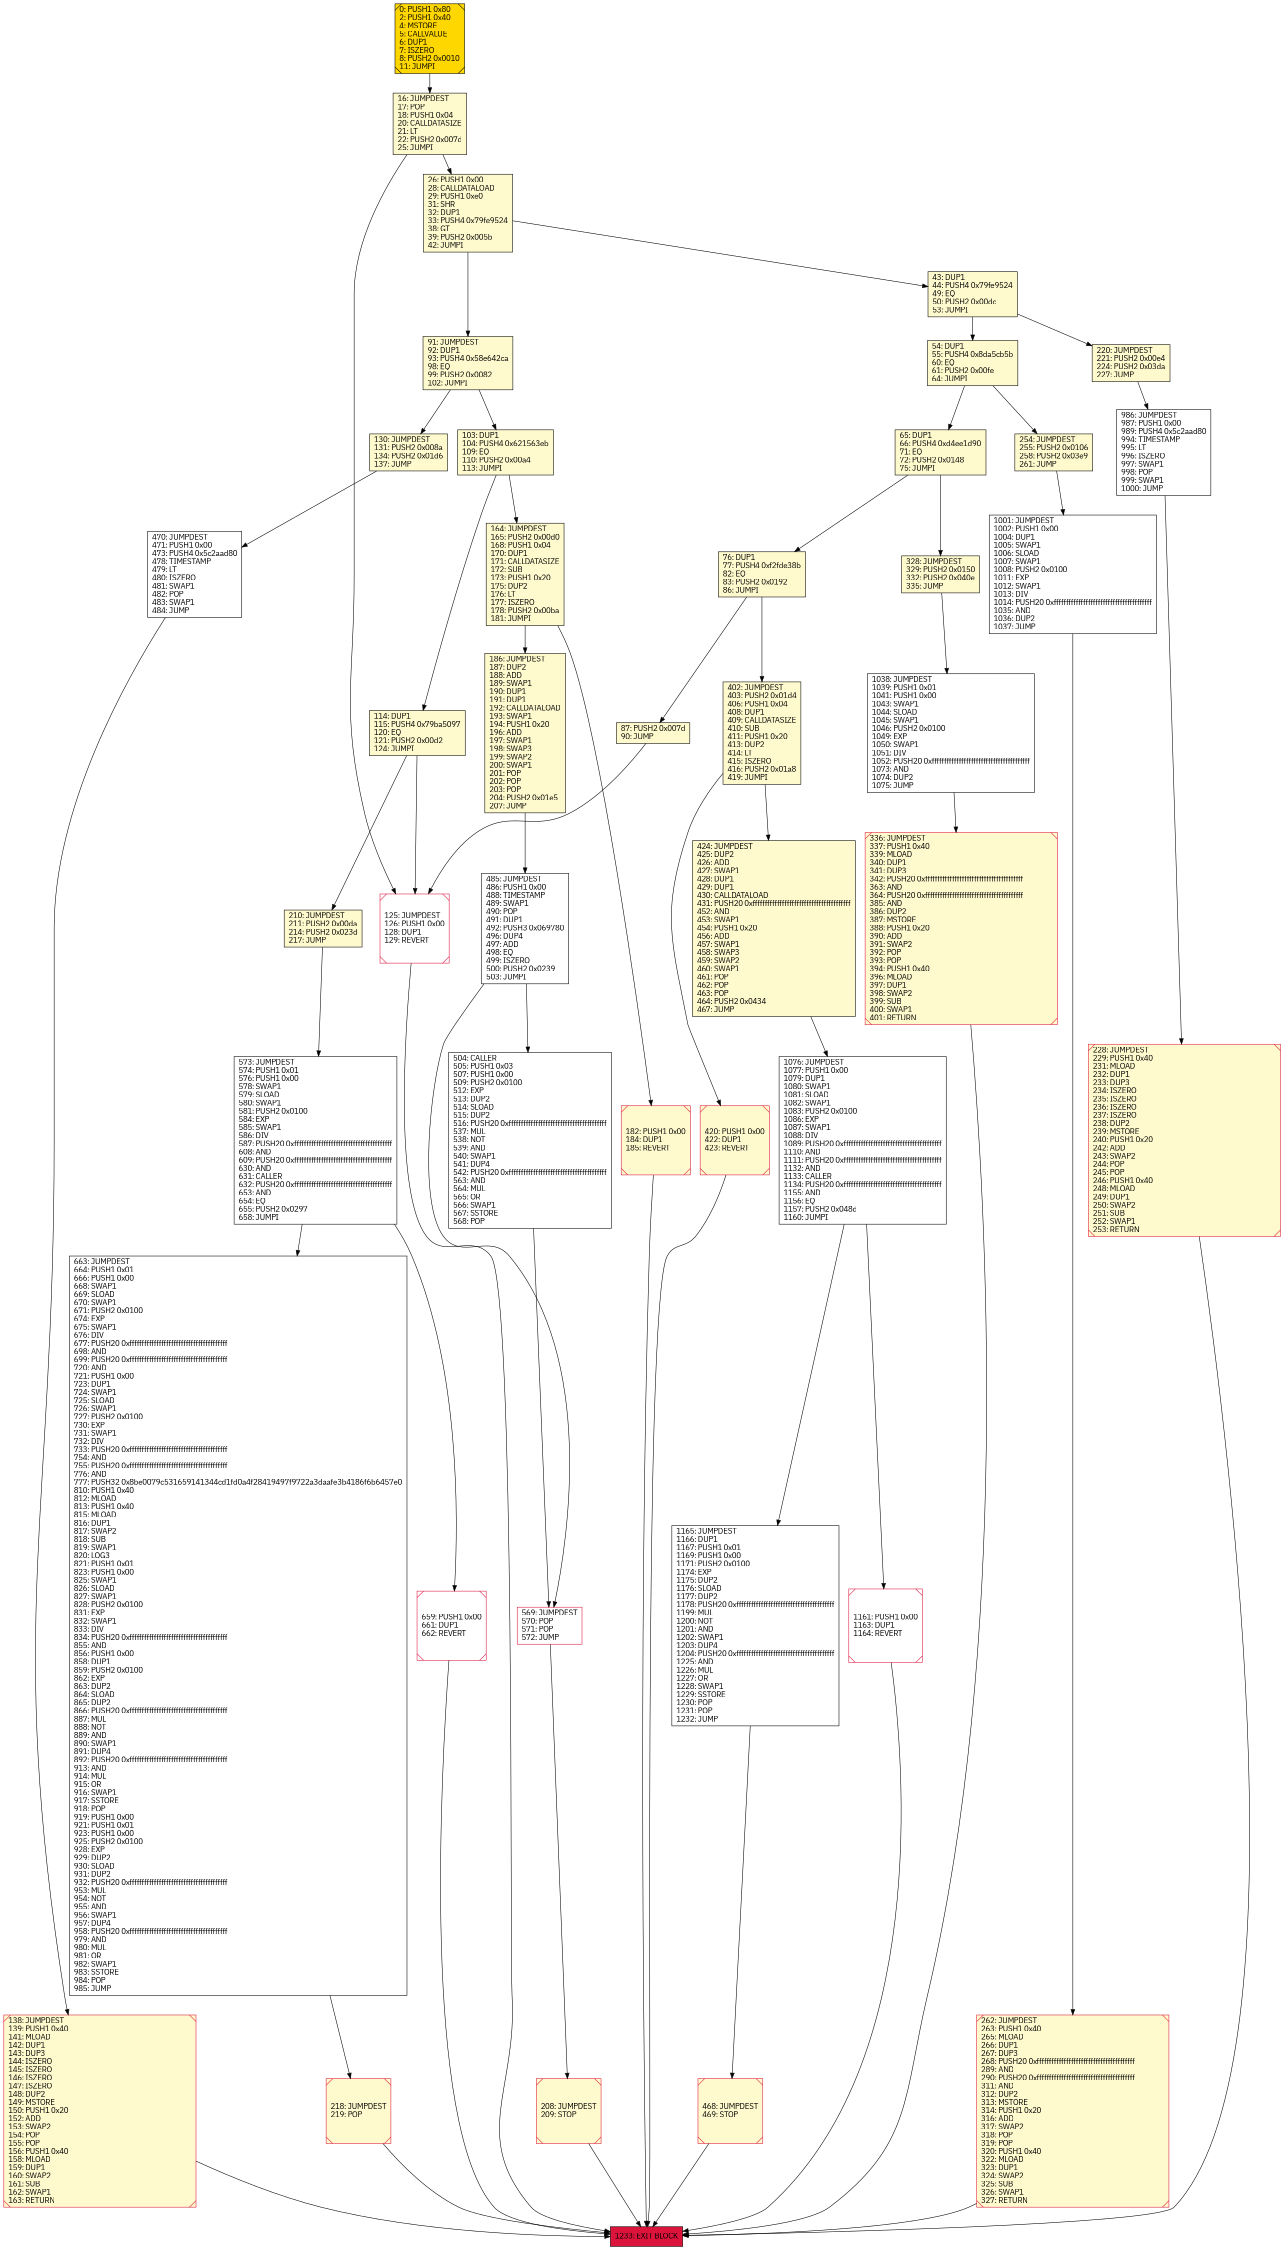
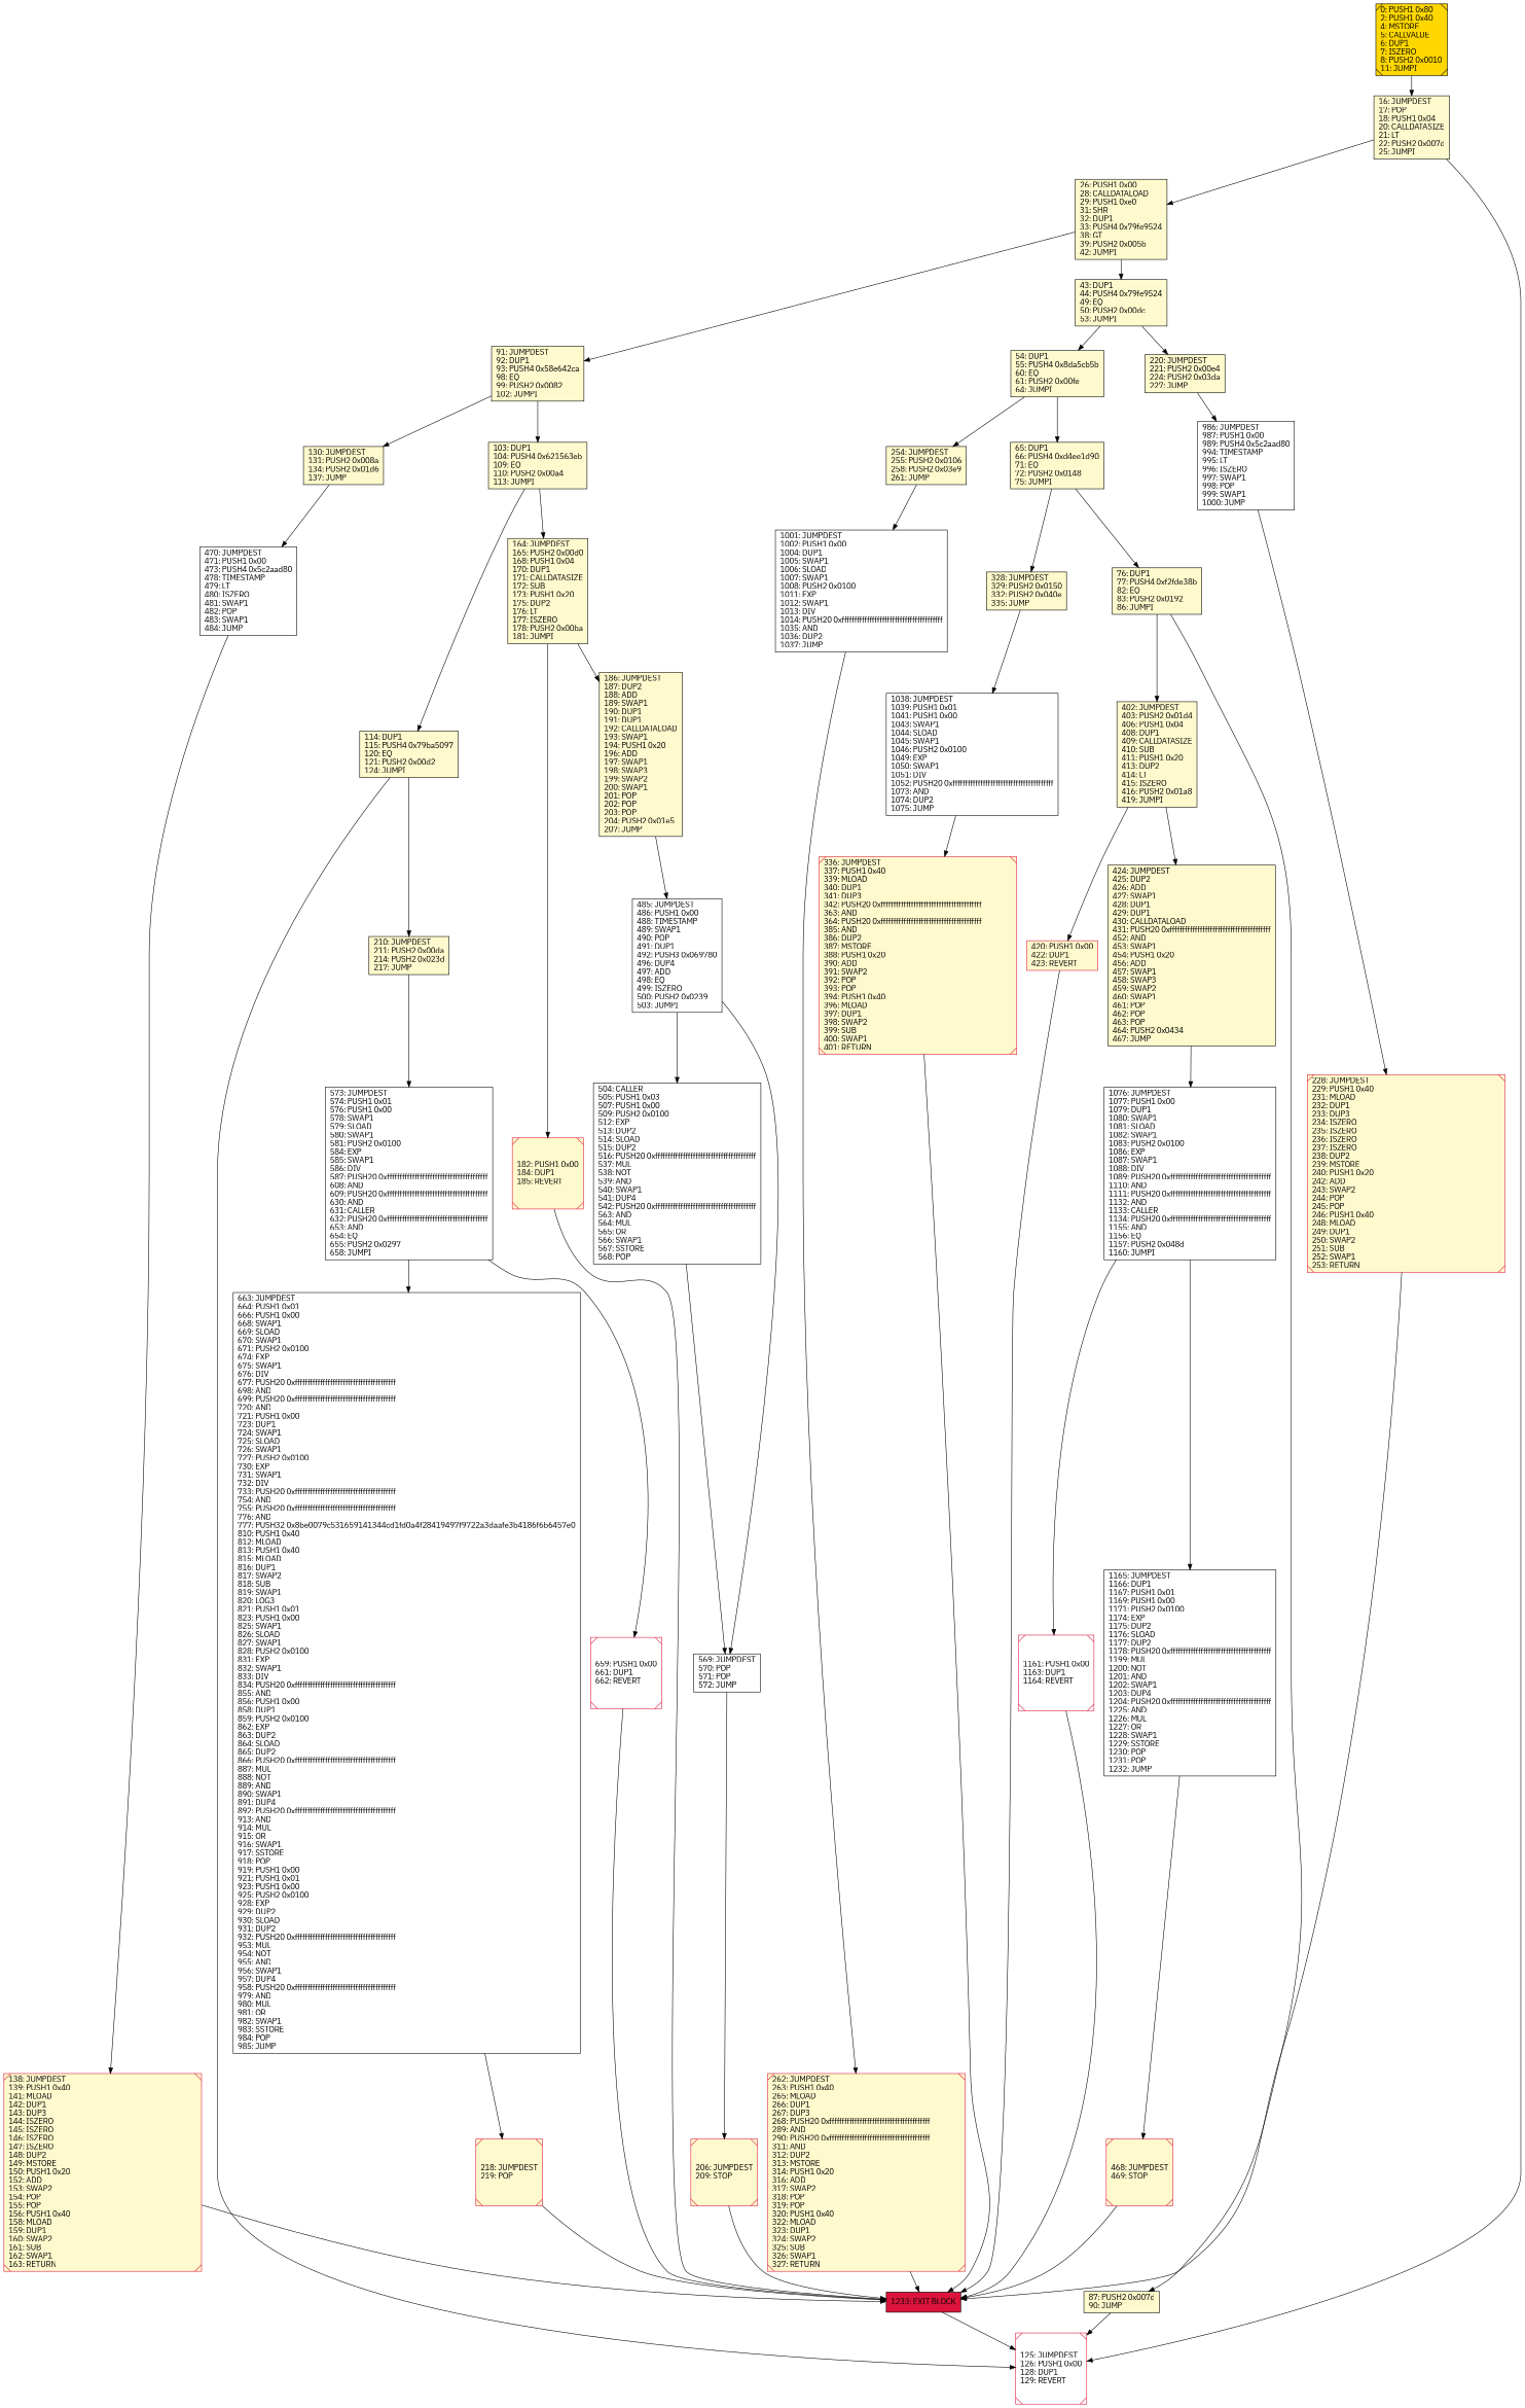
  digraph {
    fontname="IBM Plex Sans"
    rankdir=UD
    node [color=black fillcolor=lemonchiffon fontcolor=black fontname="IBM Plex Sans" shape=box style=filled]
    edge [fontname="IBM Plex Sans"]
    n1 [fillcolor=white label="1076: JUMPDEST\l1077: PUSH1 0x00\l1079: DUP1\l1080: SWAP1\l1081: SLOAD\l1082: SWAP1\l1083: PUSH2 0x0100\l1086: EXP\l1087: SWAP1\l1088: DIV\l1089: PUSH20 0xffffffffffffffffffffffffffffffffffffffff\l1110: AND\l1111: PUSH20 0xffffffffffffffffffffffffffffffffffffffff\l1132: AND\l1133: CALLER\l1134: PUSH20 0xffffffffffffffffffffffffffffffffffffffff\l1155: AND\l1156: EQ\l1157: PUSH2 0x048d\l1160: JUMPI\l"]
    n2 [fillcolor=white label="1165: JUMPDEST\l1166: DUP1\l1167: PUSH1 0x01\l1169: PUSH1 0x00\l1171: PUSH2 0x0100\l1174: EXP\l1175: DUP2\l1176: SLOAD\l1177: DUP2\l1178: PUSH20 0xffffffffffffffffffffffffffffffffffffffff\l1199: MUL\l1200: NOT\l1201: AND\l1202: SWAP1\l1203: DUP4\l1204: PUSH20 0xffffffffffffffffffffffffffffffffffffffff\l1225: AND\l1226: MUL\l1227: OR\l1228: SWAP1\l1229: SSTORE\l1230: POP\l1231: POP\l1232: JUMP\l"]
    n3 [color=crimson fillcolor=white label="1161: PUSH1 0x00\l1163: DUP1\l1164: REVERT\l" shape=Msquare]
    n4 [color=crimson label="468: JUMPDEST\l469: STOP\l" shape=Msquare]
    n5 [fillcolor=crimson label="1233: EXIT BLOCK\l"]
    n6 [fillcolor=white label="470: JUMPDEST\l471: PUSH1 0x00\l473: PUSH4 0x5c2aad80\l478: TIMESTAMP\l479: LT\l480: ISZERO\l481: SWAP1\l482: POP\l483: SWAP1\l484: JUMP\l"]
    n7 [color=crimson label="138: JUMPDEST\l139: PUSH1 0x40\l141: MLOAD\l142: DUP1\l143: DUP3\l144: ISZERO\l145: ISZERO\l146: ISZERO\l147: ISZERO\l148: DUP2\l149: MSTORE\l150: PUSH1 0x20\l152: ADD\l153: SWAP2\l154: POP\l155: POP\l156: PUSH1 0x40\l158: MLOAD\l159: DUP1\l160: SWAP2\l161: SUB\l162: SWAP1\l163: RETURN\l" shape=Msquare]
    n8 [color=crimson label="336: JUMPDEST\l337: PUSH1 0x40\l339: MLOAD\l340: DUP1\l341: DUP3\l342: PUSH20 0xffffffffffffffffffffffffffffffffffffffff\l363: AND\l364: PUSH20 0xffffffffffffffffffffffffffffffffffffffff\l385: AND\l386: DUP2\l387: MSTORE\l388: PUSH1 0x20\l390: ADD\l391: SWAP2\l392: POP\l393: POP\l394: PUSH1 0x40\l396: MLOAD\l397: DUP1\l398: SWAP2\l399: SUB\l400: SWAP1\l401: RETURN\l" shape=Msquare]
-   n9 [color=crimson label="208: JUMPDEST\l209: STOP\l" shape=Msquare]
-   n10 [color=crimson label="420: PUSH1 0x00\l422: DUP1\l423: REVERT\l" shape=Msquare]
+   n9 [color=crimson label="206: JUMPDEST\l209: STOP\l" shape=Msquare]
+   n10 [color=crimson label="420: PUSH1 0x00\l422: DUP1\l423: REVERT\l"]
    n11 [label="87: PUSH2 0x007d\l90: JUMP\l"]
    n12 [color=crimson fillcolor=white label="125: JUMPDEST\l126: PUSH1 0x00\l128: DUP1\l129: REVERT\l" shape=Msquare]
    n13 [label="91: JUMPDEST\l92: DUP1\l93: PUSH4 0x58e642ca\l98: EQ\l99: PUSH2 0x0082\l102: JUMPI\l"]
    n14 [label="103: DUP1\l104: PUSH4 0x621563eb\l109: EQ\l110: PUSH2 0x00a4\l113: JUMPI\l"]
    n15 [label="130: JUMPDEST\l131: PUSH2 0x008a\l134: PUSH2 0x01d6\l137: JUMP\l"]
    n16 [label="164: JUMPDEST\l165: PUSH2 0x00d0\l168: PUSH1 0x04\l170: DUP1\l171: CALLDATASIZE\l172: SUB\l173: PUSH1 0x20\l175: DUP2\l176: LT\l177: ISZERO\l178: PUSH2 0x00ba\l181: JUMPI\l"]
    n17 [label="114: DUP1\l115: PUSH4 0x79ba5097\l120: EQ\l121: PUSH2 0x00d2\l124: JUMPI\l"]
    n18 [label="210: JUMPDEST\l211: PUSH2 0x00da\l214: PUSH2 0x023d\l217: JUMP\l"]
    n19 [fillcolor=white label="573: JUMPDEST\l574: PUSH1 0x01\l576: PUSH1 0x00\l578: SWAP1\l579: SLOAD\l580: SWAP1\l581: PUSH2 0x0100\l584: EXP\l585: SWAP1\l586: DIV\l587: PUSH20 0xffffffffffffffffffffffffffffffffffffffff\l608: AND\l609: PUSH20 0xffffffffffffffffffffffffffffffffffffffff\l630: AND\l631: CALLER\l632: PUSH20 0xffffffffffffffffffffffffffffffffffffffff\l653: AND\l654: EQ\l655: PUSH2 0x0297\l658: JUMPI\l"]
    n20 [fillcolor=white label="663: JUMPDEST\l664: PUSH1 0x01\l666: PUSH1 0x00\l668: SWAP1\l669: SLOAD\l670: SWAP1\l671: PUSH2 0x0100\l674: EXP\l675: SWAP1\l676: DIV\l677: PUSH20 0xffffffffffffffffffffffffffffffffffffffff\l698: AND\l699: PUSH20 0xffffffffffffffffffffffffffffffffffffffff\l720: AND\l721: PUSH1 0x00\l723: DUP1\l724: SWAP1\l725: SLOAD\l726: SWAP1\l727: PUSH2 0x0100\l730: EXP\l731: SWAP1\l732: DIV\l733: PUSH20 0xffffffffffffffffffffffffffffffffffffffff\l754: AND\l755: PUSH20 0xffffffffffffffffffffffffffffffffffffffff\l776: AND\l777: PUSH32 0x8be0079c531659141344cd1fd0a4f28419497f9722a3daafe3b4186f6b6457e0\l810: PUSH1 0x40\l812: MLOAD\l813: PUSH1 0x40\l815: MLOAD\l816: DUP1\l817: SWAP2\l818: SUB\l819: SWAP1\l820: LOG3\l821: PUSH1 0x01\l823: PUSH1 0x00\l825: SWAP1\l826: SLOAD\l827: SWAP1\l828: PUSH2 0x0100\l831: EXP\l832: SWAP1\l833: DIV\l834: PUSH20 0xffffffffffffffffffffffffffffffffffffffff\l855: AND\l856: PUSH1 0x00\l858: DUP1\l859: PUSH2 0x0100\l862: EXP\l863: DUP2\l864: SLOAD\l865: DUP2\l866: PUSH20 0xffffffffffffffffffffffffffffffffffffffff\l887: MUL\l888: NOT\l889: AND\l890: SWAP1\l891: DUP4\l892: PUSH20 0xffffffffffffffffffffffffffffffffffffffff\l913: AND\l914: MUL\l915: OR\l916: SWAP1\l917: SSTORE\l918: POP\l919: PUSH1 0x00\l921: PUSH1 0x01\l923: PUSH1 0x00\l925: PUSH2 0x0100\l928: EXP\l929: DUP2\l930: SLOAD\l931: DUP2\l932: PUSH20 0xffffffffffffffffffffffffffffffffffffffff\l953: MUL\l954: NOT\l955: AND\l956: SWAP1\l957: DUP4\l958: PUSH20 0xffffffffffffffffffffffffffffffffffffffff\l979: AND\l980: MUL\l981: OR\l982: SWAP1\l983: SSTORE\l984: POP\l985: JUMP\l"]
    n21 [color=crimson fillcolor=white label="659: PUSH1 0x00\l661: DUP1\l662: REVERT\l" shape=Msquare]
    n22 [label="54: DUP1\l55: PUSH4 0x8da5cb5b\l60: EQ\l61: PUSH2 0x00fe\l64: JUMPI\l"]
    n23 [label="254: JUMPDEST\l255: PUSH2 0x0106\l258: PUSH2 0x03e9\l261: JUMP\l"]
    n24 [label="65: DUP1\l66: PUSH4 0xd4ee1d90\l71: EQ\l72: PUSH2 0x0148\l75: JUMPI\l"]
    n25 [fillcolor=white label="1001: JUMPDEST\l1002: PUSH1 0x00\l1004: DUP1\l1005: SWAP1\l1006: SLOAD\l1007: SWAP1\l1008: PUSH2 0x0100\l1011: EXP\l1012: SWAP1\l1013: DIV\l1014: PUSH20 0xffffffffffffffffffffffffffffffffffffffff\l1035: AND\l1036: DUP2\l1037: JUMP\l"]
    n26 [label="76: DUP1\l77: PUSH4 0xf2fde38b\l82: EQ\l83: PUSH2 0x0192\l86: JUMPI\l"]
    n27 [label="328: JUMPDEST\l329: PUSH2 0x0150\l332: PUSH2 0x040e\l335: JUMP\l"]
    n28 [label="186: JUMPDEST\l187: DUP2\l188: ADD\l189: SWAP1\l190: DUP1\l191: DUP1\l192: CALLDATALOAD\l193: SWAP1\l194: PUSH1 0x20\l196: ADD\l197: SWAP1\l198: SWAP3\l199: SWAP2\l200: SWAP1\l201: POP\l202: POP\l203: POP\l204: PUSH2 0x01e5\l207: JUMP\l"]
    n29 [fillcolor=white label="485: JUMPDEST\l486: PUSH1 0x00\l488: TIMESTAMP\l489: SWAP1\l490: POP\l491: DUP1\l492: PUSH3 0x069780\l496: DUP4\l497: ADD\l498: EQ\l499: ISZERO\l500: PUSH2 0x0239\l503: JUMPI\l"]
    n30 [fillcolor=white label="504: CALLER\l505: PUSH1 0x03\l507: PUSH1 0x00\l509: PUSH2 0x0100\l512: EXP\l513: DUP2\l514: SLOAD\l515: DUP2\l516: PUSH20 0xffffffffffffffffffffffffffffffffffffffff\l537: MUL\l538: NOT\l539: AND\l540: SWAP1\l541: DUP4\l542: PUSH20 0xffffffffffffffffffffffffffffffffffffffff\l563: AND\l564: MUL\l565: OR\l566: SWAP1\l567: SSTORE\l568: POP\l"]
-   n31 [color=crimson fillcolor=white label="569: JUMPDEST\l570: POP\l571: POP\l572: JUMP\l"]
+   n31 [fillcolor=white label="569: JUMPDEST\l570: POP\l571: POP\l572: JUMP\l"]
    n32 [fillcolor=white label="986: JUMPDEST\l987: PUSH1 0x00\l989: PUSH4 0x5c2aad80\l994: TIMESTAMP\l995: LT\l996: ISZERO\l997: SWAP1\l998: POP\l999: SWAP1\l1000: JUMP\l"]
    n33 [color=crimson label="228: JUMPDEST\l229: PUSH1 0x40\l231: MLOAD\l232: DUP1\l233: DUP3\l234: ISZERO\l235: ISZERO\l236: ISZERO\l237: ISZERO\l238: DUP2\l239: MSTORE\l240: PUSH1 0x20\l242: ADD\l243: SWAP2\l244: POP\l245: POP\l246: PUSH1 0x40\l248: MLOAD\l249: DUP1\l250: SWAP2\l251: SUB\l252: SWAP1\l253: RETURN\l" shape=Msquare]
    n34 [color=crimson label="218: JUMPDEST\l219: POP\l" shape=Msquare]
    n35 [color=crimson label="182: PUSH1 0x00\l184: DUP1\l185: REVERT\l" shape=Msquare]
    n36 [fillcolor=white label="1038: JUMPDEST\l1039: PUSH1 0x01\l1041: PUSH1 0x00\l1043: SWAP1\l1044: SLOAD\l1045: SWAP1\l1046: PUSH2 0x0100\l1049: EXP\l1050: SWAP1\l1051: DIV\l1052: PUSH20 0xffffffffffffffffffffffffffffffffffffffff\l1073: AND\l1074: DUP2\l1075: JUMP\l"]
    n37 [color=crimson label="262: JUMPDEST\l263: PUSH1 0x40\l265: MLOAD\l266: DUP1\l267: DUP3\l268: PUSH20 0xffffffffffffffffffffffffffffffffffffffff\l289: AND\l290: PUSH20 0xffffffffffffffffffffffffffffffffffffffff\l311: AND\l312: DUP2\l313: MSTORE\l314: PUSH1 0x20\l316: ADD\l317: SWAP2\l318: POP\l319: POP\l320: PUSH1 0x40\l322: MLOAD\l323: DUP1\l324: SWAP2\l325: SUB\l326: SWAP1\l327: RETURN\l" shape=Msquare]
    n38 [fillcolor=gold label="0: PUSH1 0x80\l2: PUSH1 0x40\l4: MSTORE\l5: CALLVALUE\l6: DUP1\l7: ISZERO\l8: PUSH2 0x0010\l11: JUMPI\l" shape=Msquare]
    n39 [label="16: JUMPDEST\l17: POP\l18: PUSH1 0x04\l20: CALLDATASIZE\l21: LT\l22: PUSH2 0x007d\l25: JUMPI\l"]
    n40 [label="26: PUSH1 0x00\l28: CALLDATALOAD\l29: PUSH1 0xe0\l31: SHR\l32: DUP1\l33: PUSH4 0x79fe9524\l38: GT\l39: PUSH2 0x005b\l42: JUMPI\l"]
    n41 [label="220: JUMPDEST\l221: PUSH2 0x00e4\l224: PUSH2 0x03da\l227: JUMP\l"]
    n42 [label="402: JUMPDEST\l403: PUSH2 0x01d4\l406: PUSH1 0x04\l408: DUP1\l409: CALLDATASIZE\l410: SUB\l411: PUSH1 0x20\l413: DUP2\l414: LT\l415: ISZERO\l416: PUSH2 0x01a8\l419: JUMPI\l"]
    n43 [label="424: JUMPDEST\l425: DUP2\l426: ADD\l427: SWAP1\l428: DUP1\l429: DUP1\l430: CALLDATALOAD\l431: PUSH20 0xffffffffffffffffffffffffffffffffffffffff\l452: AND\l453: SWAP1\l454: PUSH1 0x20\l456: ADD\l457: SWAP1\l458: SWAP3\l459: SWAP2\l460: SWAP1\l461: POP\l462: POP\l463: POP\l464: PUSH2 0x0434\l467: JUMP\l"]
    n44 [label="43: DUP1\l44: PUSH4 0x79fe9524\l49: EQ\l50: PUSH2 0x00dc\l53: JUMPI\l"]
    n1 -> n2
    n1 -> n3
    n2 -> n4
    n3 -> n5
    n4 -> n5
    n6 -> n7
    n7 -> n5
    n8 -> n5
    n9 -> n5
    n10 -> n5
    n11 -> n12
-   n12 -> n5
+   n5 -> n12
    n13 -> n14
    n13 -> n15
    n14 -> n16
    n14 -> n17
    n15 -> n6
    n16 -> n28
    n16 -> n35
    n17 -> n12
    n17 -> n18
    n18 -> n19
    n19 -> n20
    n19 -> n21
    n20 -> n34
    n21 -> n5
    n22 -> n23
    n22 -> n24
    n23 -> n25
    n24 -> n26
    n24 -> n27
    n25 -> n37
    n26 -> n11
    n26 -> n42
    n27 -> n36
    n28 -> n29
    n29 -> n30
    n29 -> n31
    n30 -> n31
    n31 -> n9
    n32 -> n33
    n33 -> n5
    n34 -> n5
    n35 -> n5
    n36 -> n8
    n37 -> n5
    n38 -> n39
    n39 -> n12
    n39 -> n40
    n40 -> n13
    n40 -> n44
    n41 -> n32
    n42 -> n10
    n42 -> n43
    n43 -> n1
    n44 -> n22
    n44 -> n41
  }
